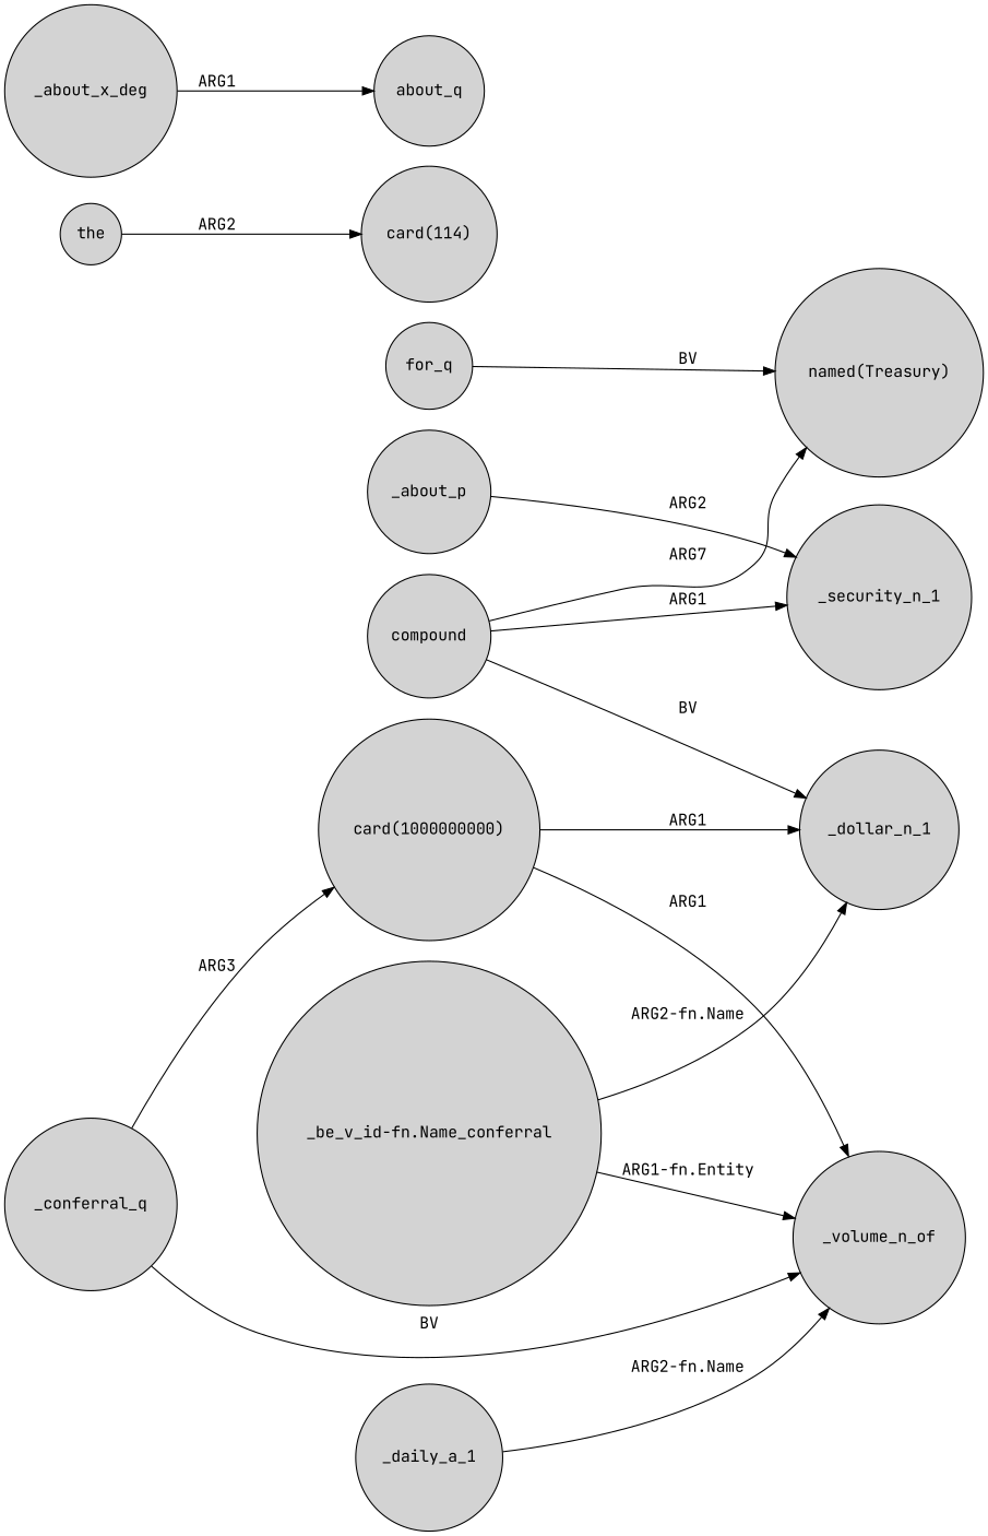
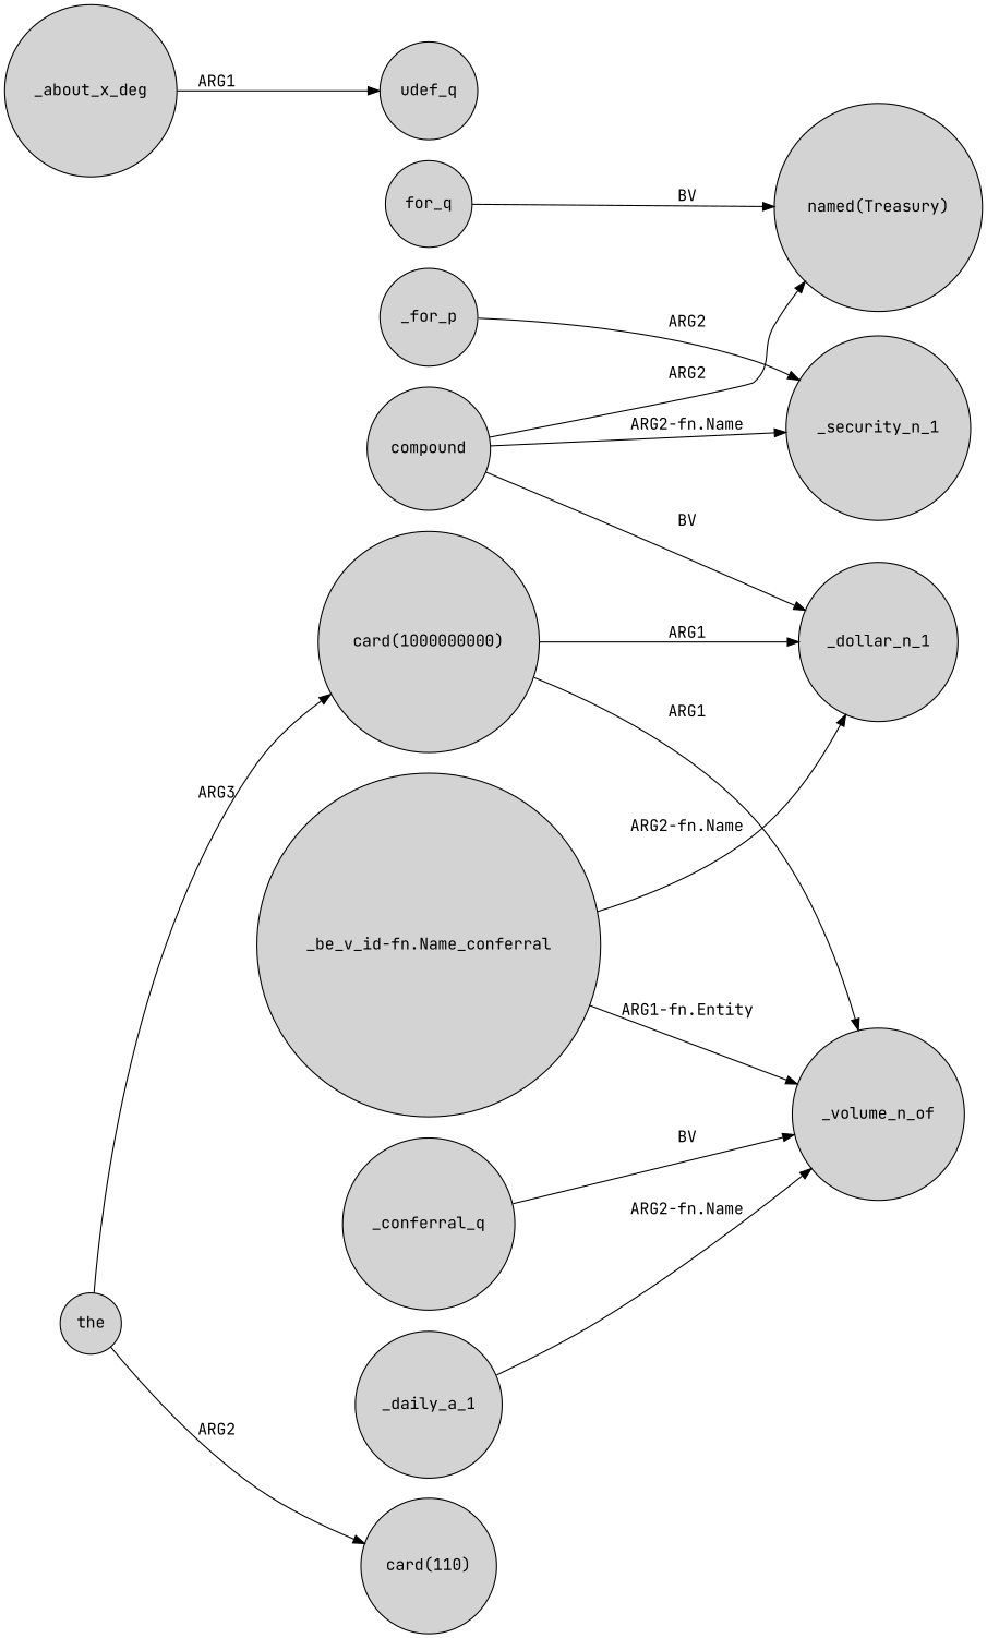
  digraph {
    fontname="JetBrains Mono"
    rankdir=LR
    node [fontname="JetBrains Mono" shape=circle style=filled]
    edge [fontname="JetBrains Mono"]
    compound
    _security_n_1
    "named(Treasury)"
    _dollar_n_1
    "_be_v_id-fn.Name_conferral"
    _volume_n_of
    n7 [label=_conferral_q]
-   _for_p [label=_about_p]
+   _for_p
    "card(1000000000)"
    n10 [label=the]
-   "card(110)" [label="card(114)"]
+   "card(110)"
    _daily_a_1
    _about_x_deg
-   udef_q [label=about_q]
+   udef_q
    n15 [label=for_q]
-   compound -> _security_n_1 [label=ARG1]
-   compound -> "named(Treasury)" [label=ARG7]
+   compound -> _security_n_1 [label="ARG2-fn.Name"]
+   compound -> "named(Treasury)" [label=ARG2]
    compound -> _dollar_n_1 [label=BV]
    "_be_v_id-fn.Name_conferral" -> _dollar_n_1 [label="ARG2-fn.Name"]
    "_be_v_id-fn.Name_conferral" -> _volume_n_of [label="ARG1-fn.Entity"]
    n7 -> _volume_n_of [label=BV]
    _for_p -> _security_n_1 [label=ARG2]
    "card(1000000000)" -> _dollar_n_1 [label=ARG1]
    "card(1000000000)" -> _volume_n_of [label=ARG1]
-   n7 -> "card(1000000000)" [label=ARG3]
+   n10 -> "card(1000000000)" [label=ARG3]
    n10 -> "card(110)" [label=ARG2]
    _daily_a_1 -> _volume_n_of [label="ARG2-fn.Name"]
    _about_x_deg -> udef_q [label=ARG1]
    n15 -> "named(Treasury)" [label=BV]
  }
